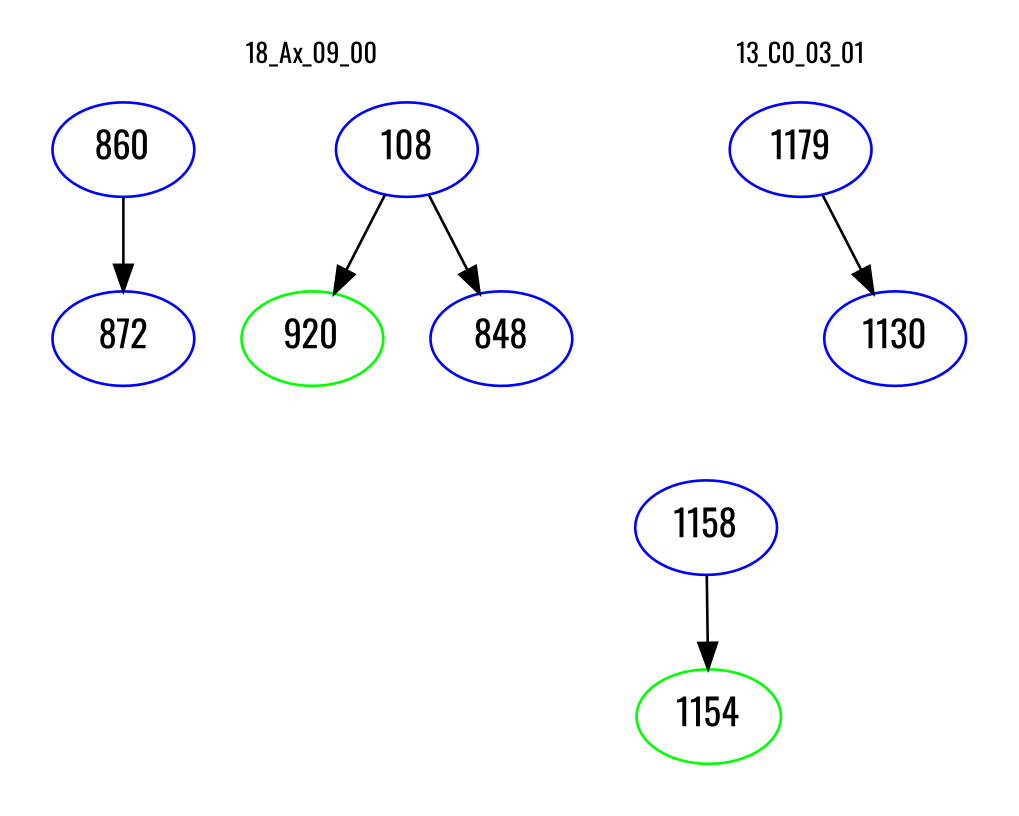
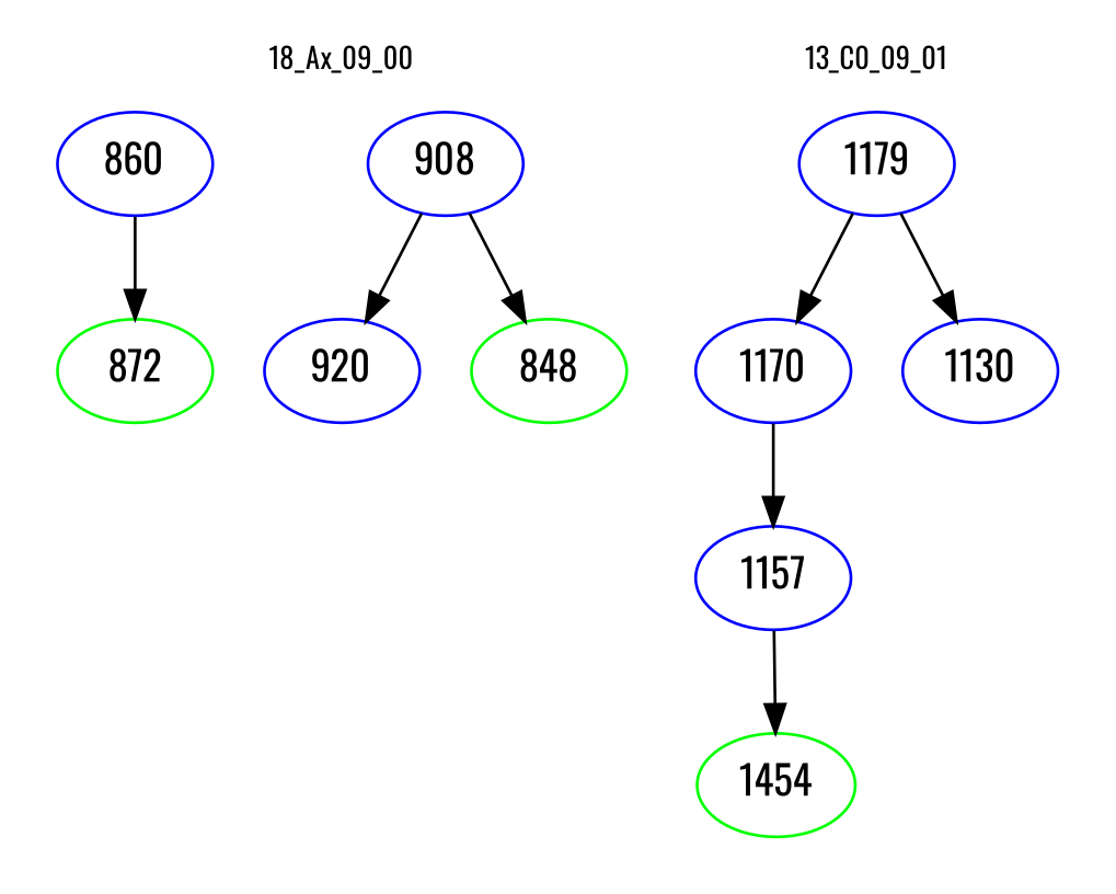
  digraph {
    fontname=Oswald
    node [color=blue fontname=Oswald]
    edge [color=black fontname=Oswald]
-   n1 [label=108]
-   n2 [color=green label=920]
-   n3 [label=848]
+   n1 [label=908]
+   n2 [label=920]
+   n3 [color=green label=848]
    n4 [label=860]
-   n5 [label=872]
+   n5 [color=green label=872]
    n6 [label=1179]
+   n7 [label=1170]
    n8 [label=1130]
-   n9 [label=1158]
-   n10 [color=green label=1154]
+   n9 [label=1157]
+   n10 [color=green label=1454]
    subgraph cluster_1 {
      color=white
      fontsize=10
      label="18_Ax_09_00"
      n1
      n2
      n3
      n4
      n5
    }
    subgraph cluster_2 {
      color=white
      fontsize=10
-     label="13_C0_03_01"
+     label="13_C0_09_01"
      n6
+     n7
      n8
      n9
      n10
    }
    n1 -> n2
    n1 -> n3
    n4 -> n5
+   n6 -> n7
    n6 -> n8
+   n7 -> n9
    n9 -> n10
  }
